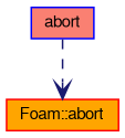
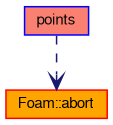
  digraph {
    rankdir=TB
    node [fontname=FreeSans fontsize=10 shape=record style=filled]
-   n1 [color=blue fillcolor=salmon fontcolor=black height=0.2 label=abort width=0.4]
+   n1 [color=blue fillcolor=salmon fontcolor=black height=0.2 label=points width=0.4]
    n2 [color=red height=0.2 label="Foam::abort" width=0.4 fillcolor=orange]
    n1 -> n2 [color=midnightblue fontname=FreeSans fontsize=10 labelfontname=FreeSans labelfontsize=10 style=dashed arrowhead=vee]
  }
